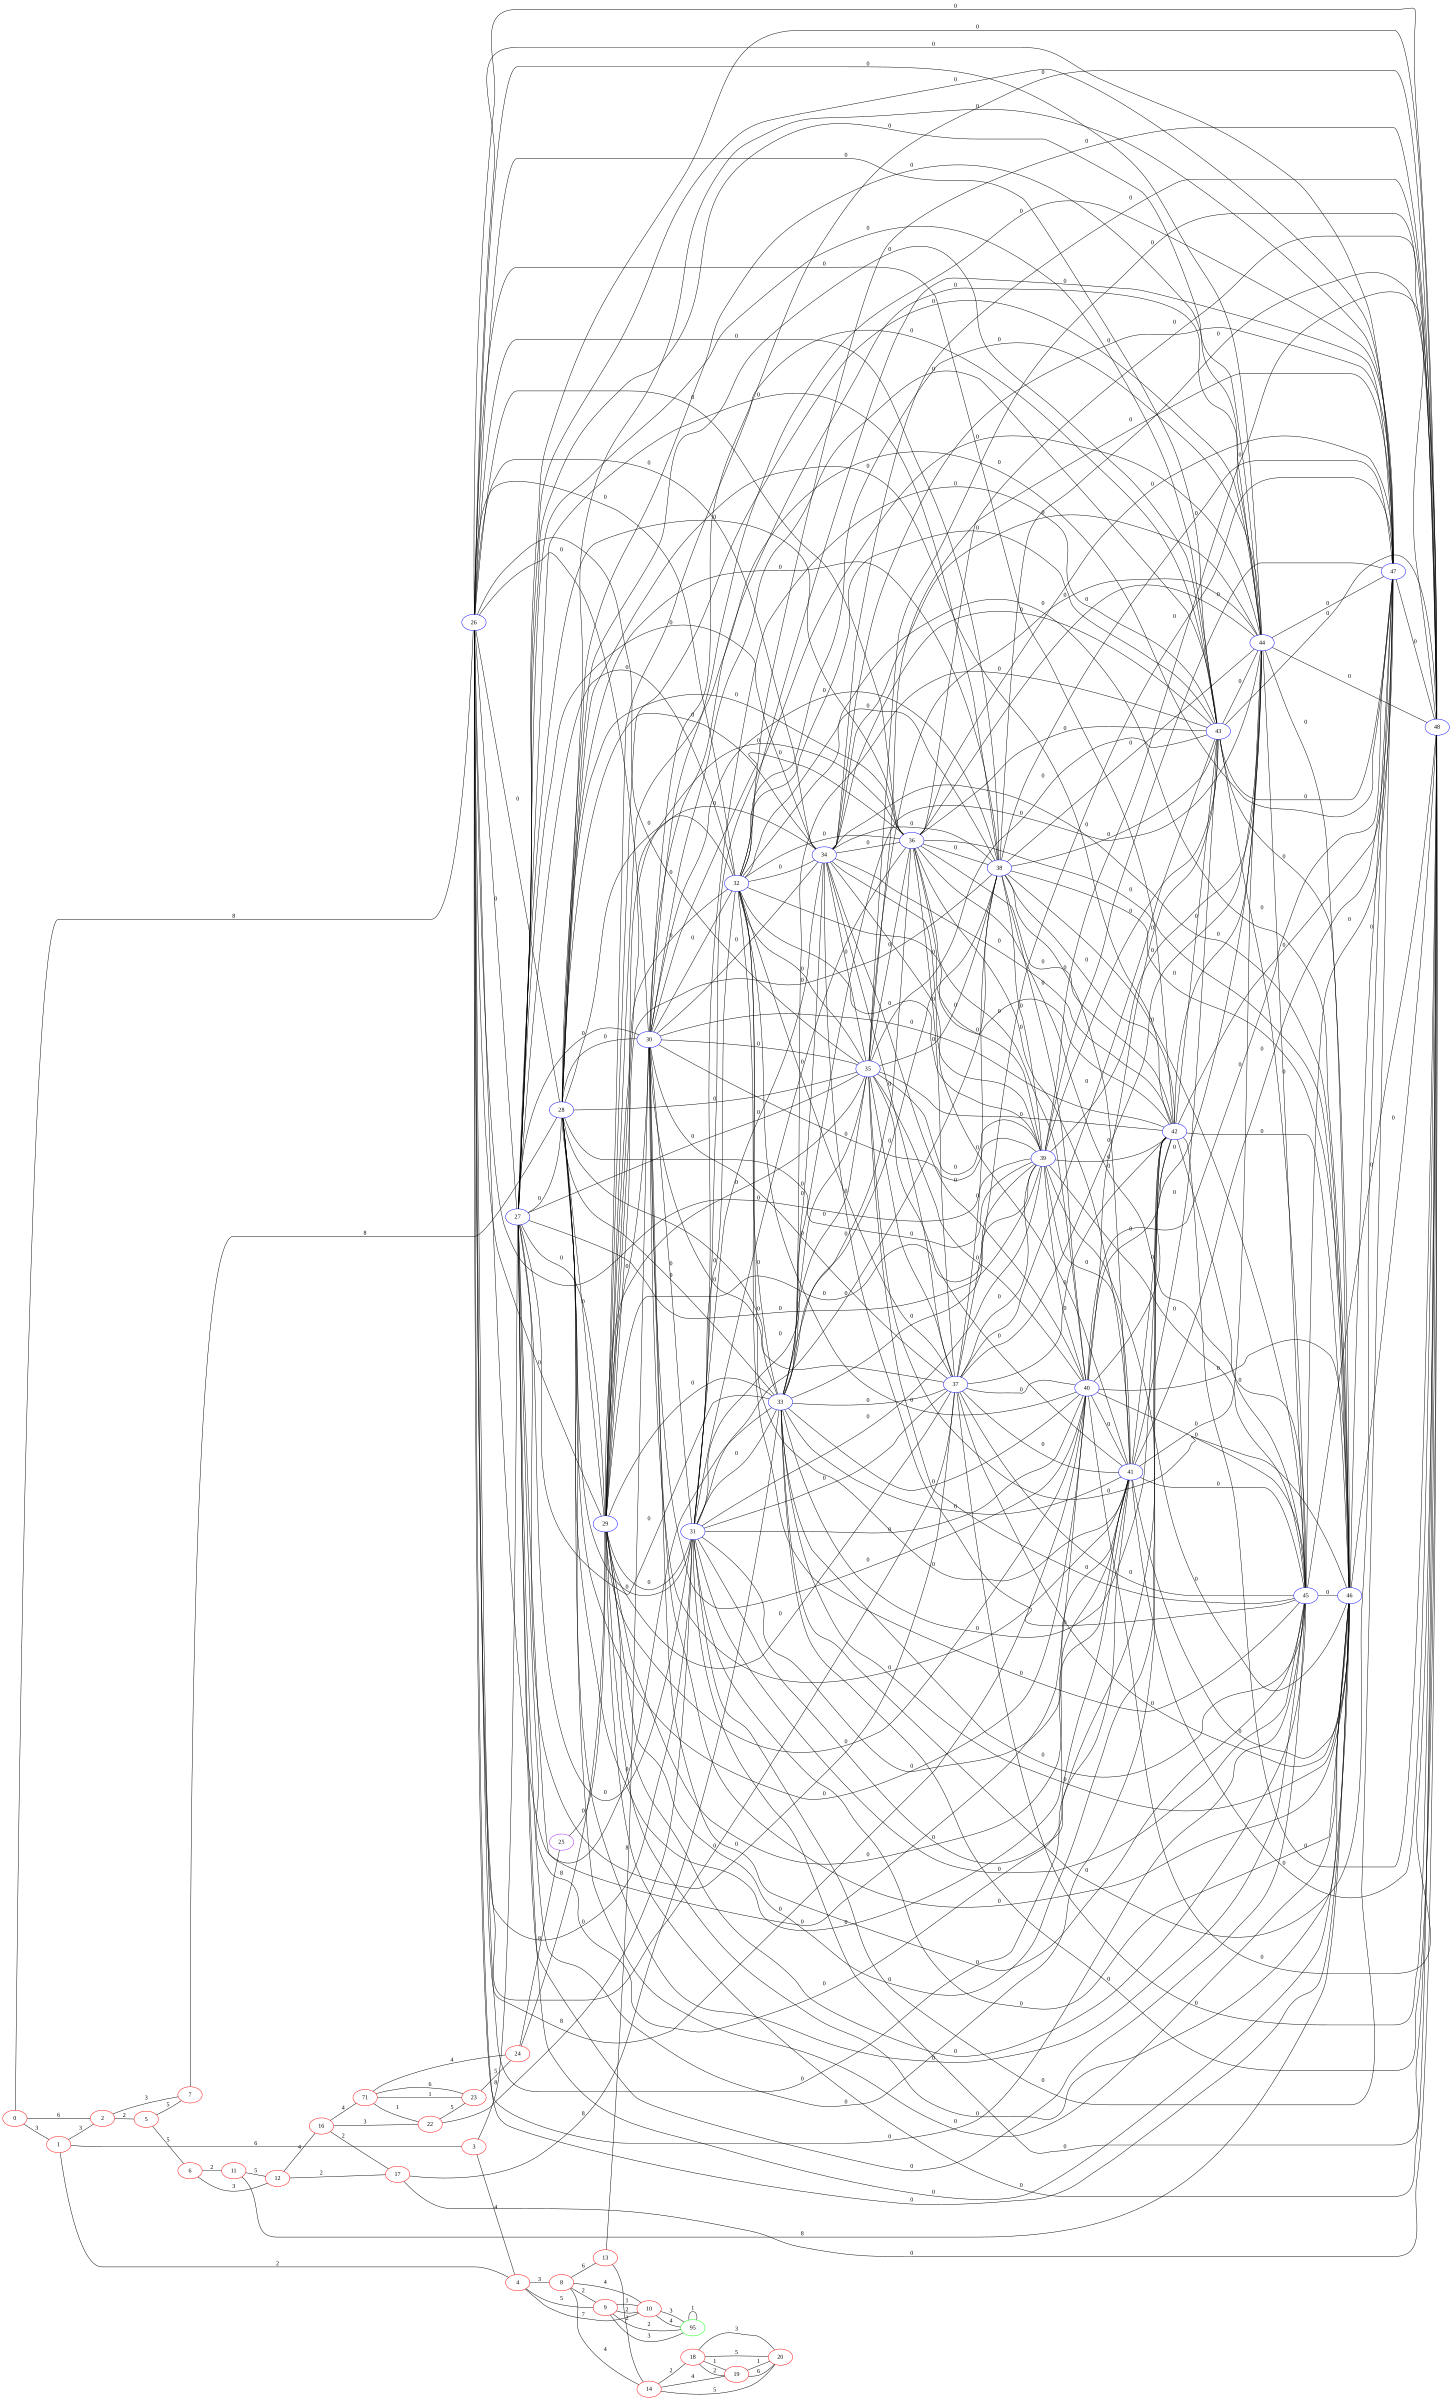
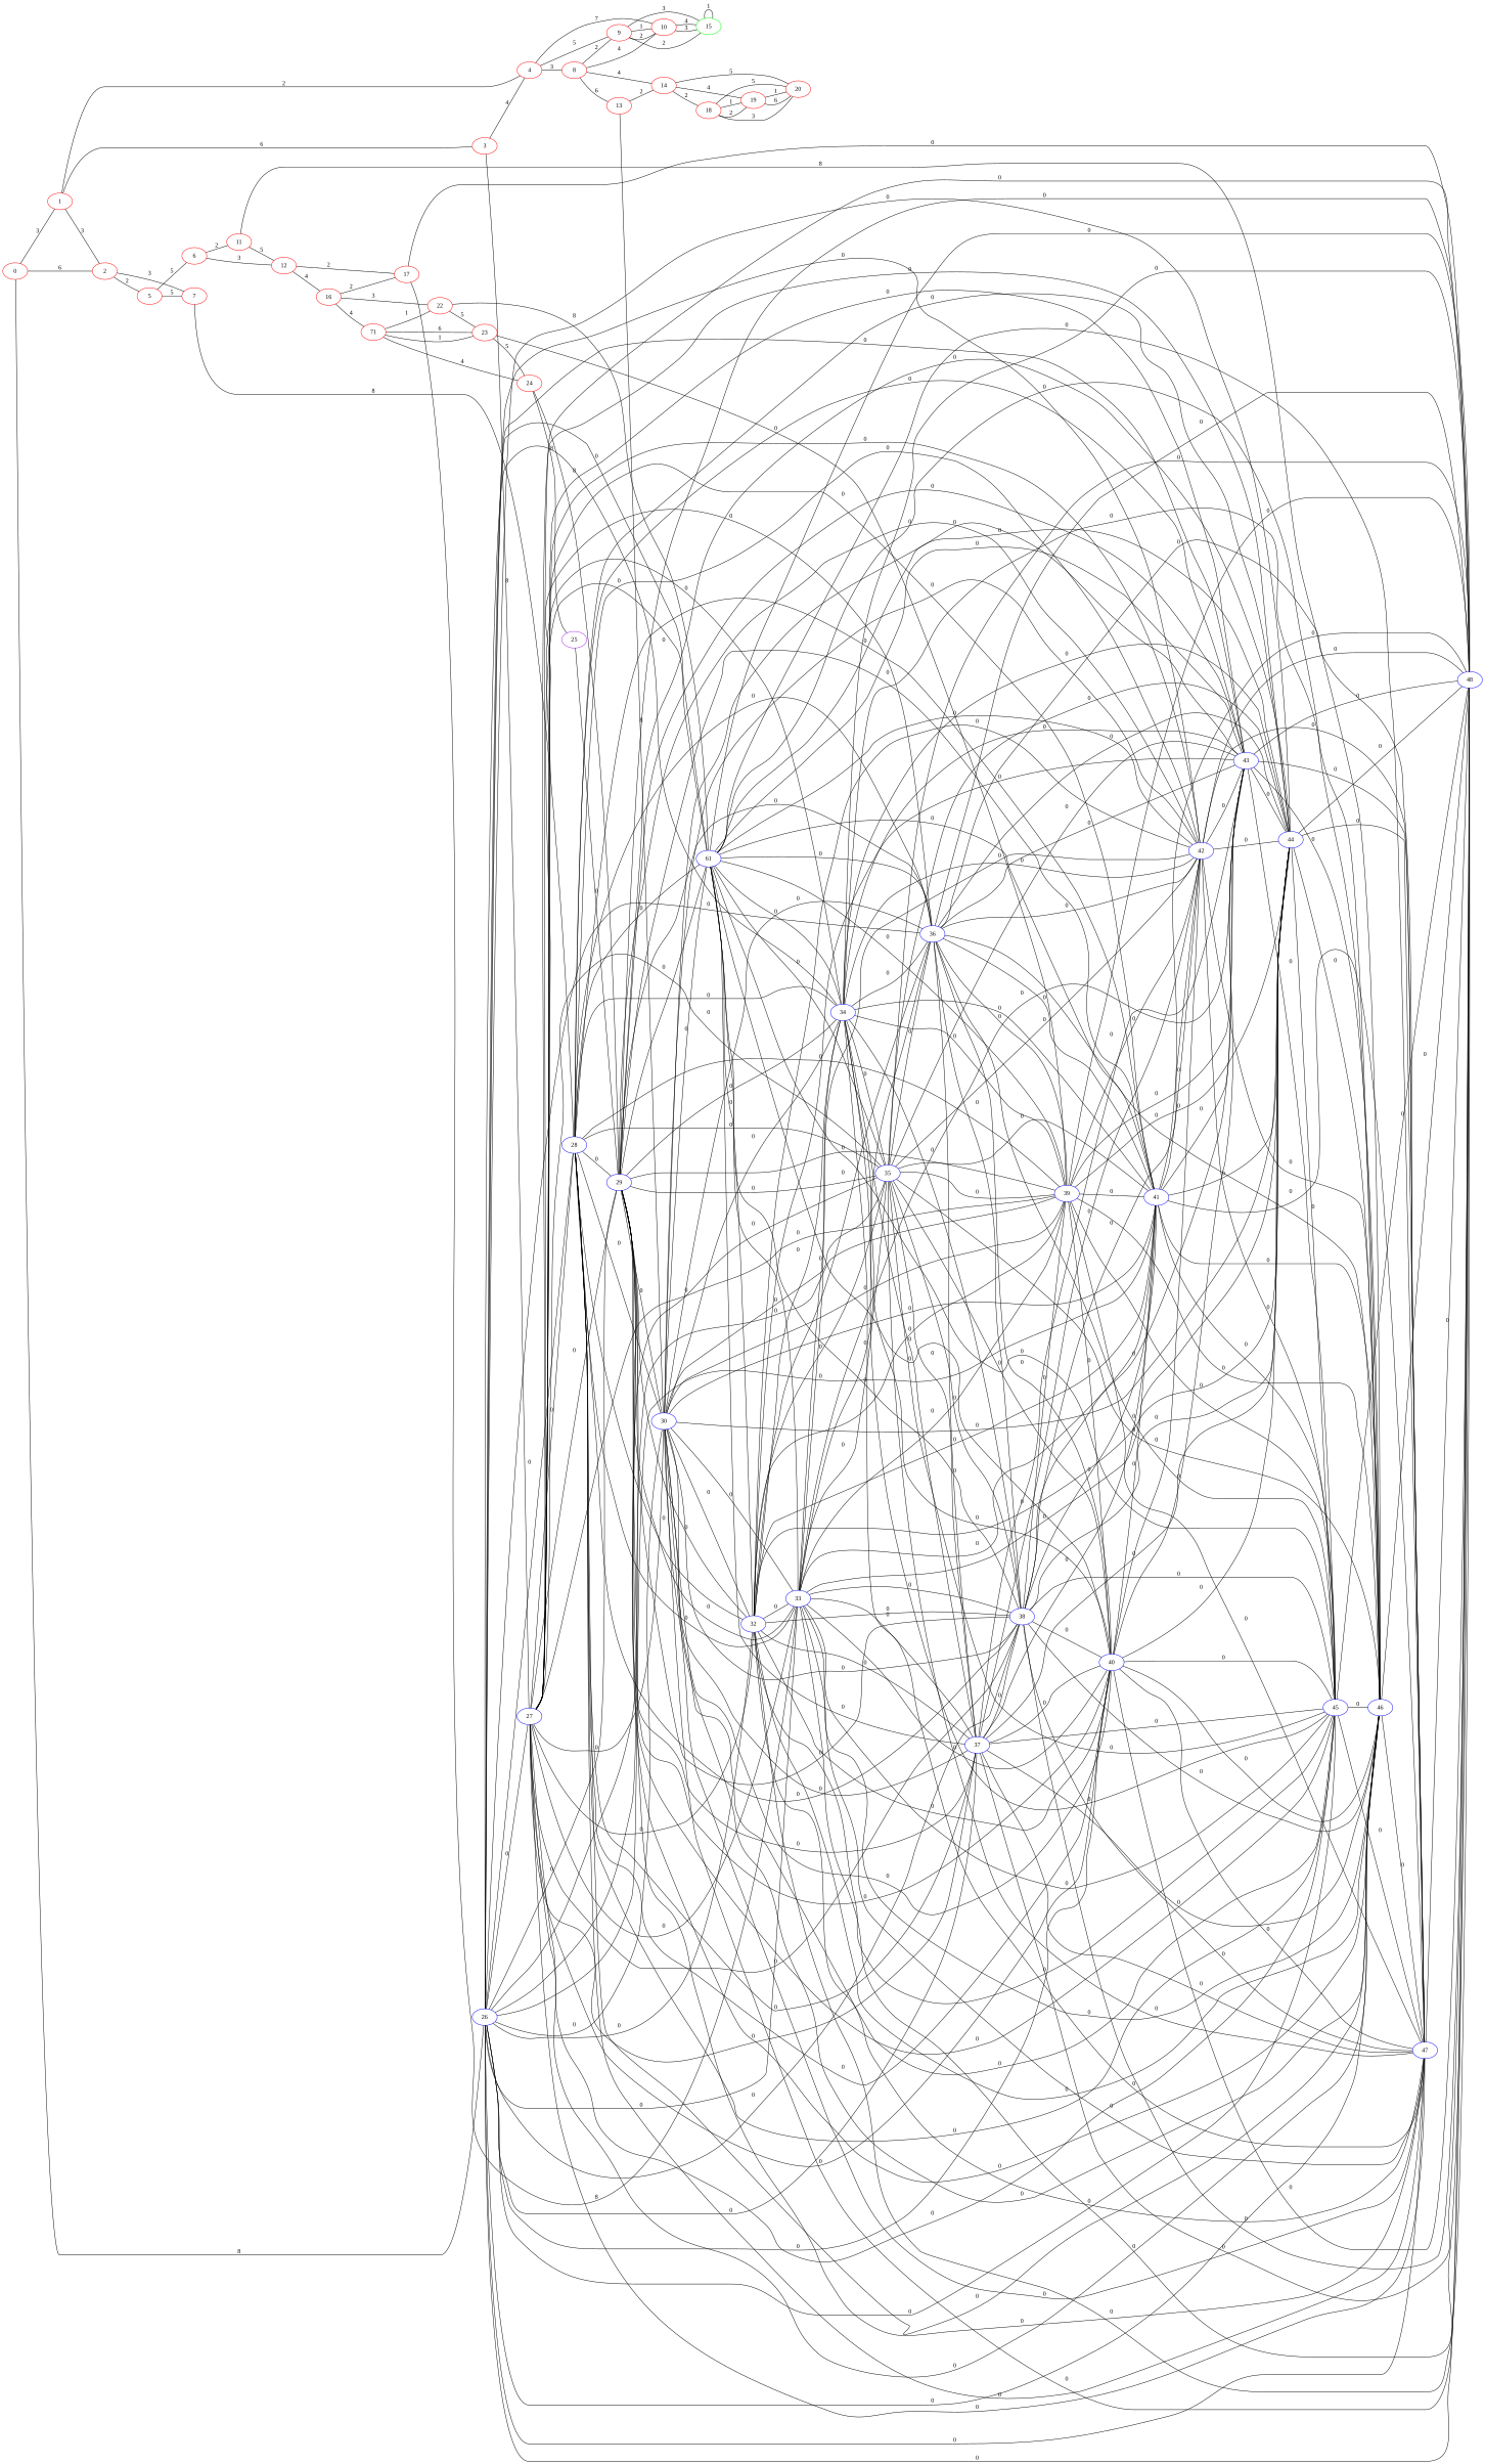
  graph {
    fontname="Liberation Serif"
    rankdir=LR
    node [color=red fontname="Liberation Serif" weight=1]
    edge [fontname="Liberation Serif"]
    0
    1
    2
    26 [color=blue weight=3]
    3
    4
    5
    7
    27 [color=blue weight=3]
    28 [color=blue weight=3]
    46 [color=blue weight=3]
    30 [color=blue weight=3]
    33 [color=blue weight=3]
-   31 [color=blue weight=3]
+   31 [color=blue weight=3 label=61]
    29 [color=blue weight=3]
    32 [color=blue weight=3]
    34 [color=blue weight=3]
    35 [color=blue weight=3]
    36 [color=blue weight=3]
    37 [color=blue weight=3]
    38 [color=blue weight=3]
    39 [color=blue weight=3]
    40 [color=blue weight=3]
    41 [color=blue weight=3]
    42 [color=blue weight=3]
    43 [color=blue weight=3]
    44 [color=blue weight=3]
    45 [color=blue weight=3]
    47 [color=blue weight=3]
    48 [color=blue weight=3]
    8
    9
    10
    6
    13
    14
-   15 [color=green weight=2 label=95]
+   15 [color=green weight=2]
    11
    12
    16
    17
    18
    19
    20
    n45 [label=71]
    22
    23
    24
    25 [color=purple weight=4]
    0 -- 1 [label=3]
    0 -- 2 [label=6]
    0 -- 26 [label=8]
    1 -- 2 [label=3]
    1 -- 3 [label=6]
    1 -- 4 [label=2]
    2 -- 5 [label=2]
    2 -- 7 [label=3]
    26 -- 27 [label=0]
    26 -- 28 [label=0]
    26 -- 46 [label=0]
    26 -- 30 [label=0]
    26 -- 33 [label=0]
    26 -- 31 [label=0]
    26 -- 29 [label=0]
    26 -- 32 [label=0]
    26 -- 34 [label=0]
    26 -- 35 [label=0]
    26 -- 36 [label=0]
    26 -- 37 [label=0]
    26 -- 38 [label=0]
    26 -- 39 [label=0]
    26 -- 40 [label=0]
    26 -- 41 [label=0]
    26 -- 42 [label=0]
    26 -- 43 [label=0]
    26 -- 44 [label=0]
    26 -- 45 [label=0]
    26 -- 47 [label=0]
    26 -- 48 [label=0]
    3 -- 4 [label=4]
    3 -- 27 [label=8]
    4 -- 8 [label=3]
    4 -- 9 [label=5]
    4 -- 10 [label=7]
    5 -- 7 [label=5]
    5 -- 6 [label=5]
    7 -- 28 [label=8]
    27 -- 28 [label=0]
    27 -- 46 [label=0]
    27 -- 30 [label=0]
    27 -- 33 [label=0]
    27 -- 31 [label=0]
    27 -- 29 [label=0]
    27 -- 32 [label=0]
    27 -- 34 [label=0]
    27 -- 35 [label=0]
    27 -- 36 [label=0]
    27 -- 37 [label=0]
    27 -- 38 [label=0]
    27 -- 39 [label=0]
    27 -- 40 [label=0]
    27 -- 41 [label=0]
    27 -- 42 [label=0]
    27 -- 43 [label=0]
    27 -- 44 [label=0]
    27 -- 45 [label=0]
    27 -- 47 [label=0]
    27 -- 48 [label=0]
    28 -- 46 [label=0]
    28 -- 30 [label=0]
    28 -- 33 [label=0]
    28 -- 31 [label=0]
    28 -- 29 [label=0]
    28 -- 32 [label=0]
    28 -- 34 [label=0]
    28 -- 35 [label=0]
    28 -- 36 [label=0]
    28 -- 37 [label=0]
    28 -- 38 [label=0]
    28 -- 39 [label=0]
    28 -- 40 [label=0]
    28 -- 41 [label=0]
    28 -- 42 [label=0]
    28 -- 43 [label=0]
    28 -- 44 [label=0]
    28 -- 45 [label=0]
    28 -- 47 [label=0]
    46 -- 47 [label=0]
    46 -- 48 [label=0]
    30 -- 46 [label=0]
    30 -- 33 [label=0]
    30 -- 31 [label=0]
    30 -- 32 [label=0]
    30 -- 34 [label=0]
    30 -- 35 [label=0]
    30 -- 36 [label=0]
    30 -- 37 [label=0]
    30 -- 38 [label=0]
    30 -- 39 [label=0]
    30 -- 40 [label=0]
    30 -- 41 [label=0]
    30 -- 42 [label=0]
    30 -- 43 [label=0]
    30 -- 44 [label=0]
    30 -- 45 [label=0]
    30 -- 47 [label=0]
    30 -- 48 [label=0]
    33 -- 46 [label=0]
    33 -- 34 [label=0]
    33 -- 35 [label=0]
    33 -- 36 [label=0]
    33 -- 37 [label=0]
    33 -- 38 [label=0]
    33 -- 39 [label=0]
    33 -- 40 [label=0]
    33 -- 41 [label=0]
    33 -- 42 [label=0]
    33 -- 43 [label=0]
    33 -- 44 [label=0]
    33 -- 45 [label=0]
    33 -- 47 [label=0]
    33 -- 48 [label=0]
    31 -- 46 [label=0]
    31 -- 33 [label=0]
    31 -- 32 [label=0]
    31 -- 34 [label=0]
    31 -- 35 [label=0]
    31 -- 36 [label=0]
    31 -- 37 [label=0]
    31 -- 38 [label=0]
    31 -- 39 [label=0]
    31 -- 40 [label=0]
    31 -- 41 [label=0]
    31 -- 42 [label=0]
    31 -- 43 [label=0]
    31 -- 44 [label=0]
    31 -- 45 [label=0]
    31 -- 47 [label=0]
    31 -- 48 [label=0]
    29 -- 46 [label=0]
    29 -- 30 [label=0]
    29 -- 33 [label=0]
    29 -- 31 [label=0]
    29 -- 32 [label=0]
    29 -- 34 [label=0]
    29 -- 35 [label=0]
    29 -- 36 [label=0]
    29 -- 37 [label=0]
    29 -- 38 [label=0]
    29 -- 39 [label=0]
    29 -- 40 [label=0]
    29 -- 41 [label=0]
    29 -- 42 [label=0]
    29 -- 43 [label=0]
    29 -- 44 [label=0]
    29 -- 45 [label=0]
    29 -- 47 [label=0]
    29 -- 48 [label=0]
    32 -- 46 [label=0]
    32 -- 33 [label=0]
    32 -- 34 [label=0]
    32 -- 35 [label=0]
    32 -- 36 [label=0]
    32 -- 37 [label=0]
    32 -- 38 [label=0]
    32 -- 39 [label=0]
    32 -- 40 [label=0]
    32 -- 41 [label=0]
    32 -- 42 [label=0]
    32 -- 43 [label=0]
    32 -- 44 [label=0]
    32 -- 45 [label=0]
    32 -- 47 [label=0]
    32 -- 48 [label=0]
    34 -- 46 [label=0]
    34 -- 35 [label=0]
    34 -- 36 [label=0]
    34 -- 37 [label=0]
    34 -- 38 [label=0]
    34 -- 39 [label=0]
    34 -- 40 [label=0]
    34 -- 41 [label=0]
    34 -- 42 [label=0]
    34 -- 43 [label=0]
    34 -- 44 [label=0]
    34 -- 45 [label=0]
    34 -- 47 [label=0]
    34 -- 48 [label=0]
    35 -- 46 [label=0]
    35 -- 36 [label=0]
    35 -- 37 [label=0]
    35 -- 38 [label=0]
    35 -- 39 [label=0]
    35 -- 40 [label=0]
    35 -- 41 [label=0]
    35 -- 42 [label=0]
    35 -- 43 [label=0]
    35 -- 44 [label=0]
    35 -- 45 [label=0]
    35 -- 47 [label=0]
    35 -- 48 [label=0]
    36 -- 46 [label=0]
    36 -- 37 [label=0]
    36 -- 38 [label=0]
    36 -- 39 [label=0]
    36 -- 40 [label=0]
    36 -- 41 [label=0]
    36 -- 42 [label=0]
    36 -- 43 [label=0]
    36 -- 44 [label=0]
    36 -- 45 [label=0]
    36 -- 47 [label=0]
    36 -- 48 [label=0]
    37 -- 46 [label=0]
    37 -- 38 [label=0]
-   37 -- 39 [label=0]
+   23 -- 39 [label=0]
    37 -- 40 [label=0]
    37 -- 41 [label=0]
    37 -- 42 [label=0]
    37 -- 43 [label=0]
    37 -- 44 [label=0]
    37 -- 45 [label=0]
    37 -- 47 [label=0]
    37 -- 48 [label=0]
    38 -- 46 [label=0]
    38 -- 39 [label=0]
    38 -- 40 [label=0]
    38 -- 41 [label=0]
    38 -- 42 [label=0]
    38 -- 43 [label=0]
    38 -- 44 [label=0]
    38 -- 45 [label=0]
    38 -- 47 [label=0]
    38 -- 48 [label=0]
    39 -- 46 [label=0]
    39 -- 40 [label=0]
    39 -- 41 [label=0]
    39 -- 42 [label=0]
    39 -- 43 [label=0]
    39 -- 44 [label=0]
    39 -- 45 [label=0]
    39 -- 47 [label=0]
    39 -- 48 [label=0]
    40 -- 46 [label=0]
    40 -- 41 [label=0]
    40 -- 42 [label=0]
    40 -- 43 [label=0]
    40 -- 44 [label=0]
    40 -- 45 [label=0]
    40 -- 47 [label=0]
    40 -- 48 [label=0]
    41 -- 46 [label=0]
    41 -- 42 [label=0]
    41 -- 43 [label=0]
    41 -- 44 [label=0]
    41 -- 45 [label=0]
    41 -- 47 [label=0]
    41 -- 48 [label=0]
    42 -- 46 [label=0]
    42 -- 43 [label=0]
    42 -- 44 [label=0]
    42 -- 45 [label=0]
    42 -- 47 [label=0]
    42 -- 48 [label=0]
    43 -- 46 [label=0]
    43 -- 44 [label=0]
    43 -- 45 [label=0]
    43 -- 47 [label=0]
    43 -- 48 [label=0]
    44 -- 46 [label=0]
    44 -- 45 [label=0]
    44 -- 47 [label=0]
    44 -- 48 [label=0]
    45 -- 46 [label=0]
    45 -- 47 [label=0]
    45 -- 48 [label=0]
    47 -- 48 [label=0]
    8 -- 9 [label=2]
    8 -- 10 [label=4]
    8 -- 13 [label=6]
    8 -- 14 [label=4]
    9 -- 10 [label=1]
    9 -- 10 [label=2]
    9 -- 15 [label=2]
    9 -- 15 [label=3]
    10 -- 15 [label=3]
    10 -- 15 [label=4]
    6 -- 11 [label=2]
    6 -- 12 [label=3]
    13 -- 30 [label=8]
    13 -- 14 [label=2]
    14 -- 18 [label=2]
    14 -- 19 [label=4]
    14 -- 20 [label=5]
    15 -- 15 [label=1]
    11 -- 46 [label=8]
    11 -- 12 [label=5]
    12 -- 16 [label=4]
    12 -- 17 [label=2]
    16 -- 17 [label=2]
    16 -- n45 [label=4]
    16 -- 22 [label=3]
    17 -- 33 [label=8]
    17 -- 48 [label=0]
    18 -- 19 [label=2]
    18 -- 19 [label=1]
    18 -- 20 [label=3]
    18 -- 20 [label=5]
    19 -- 20 [label=1]
    19 -- 20 [label=6]
    n45 -- 22 [label=1]
    n45 -- 23 [label=6]
    n45 -- 23 [label=1]
    n45 -- 24 [label=4]
    22 -- 31 [label=8]
    22 -- 23 [label=5]
    23 -- 24 [label=5]
    24 -- 29 [label=8]
    24 -- 25 [label=8]
    25 -- 29 [label=0]
  }
